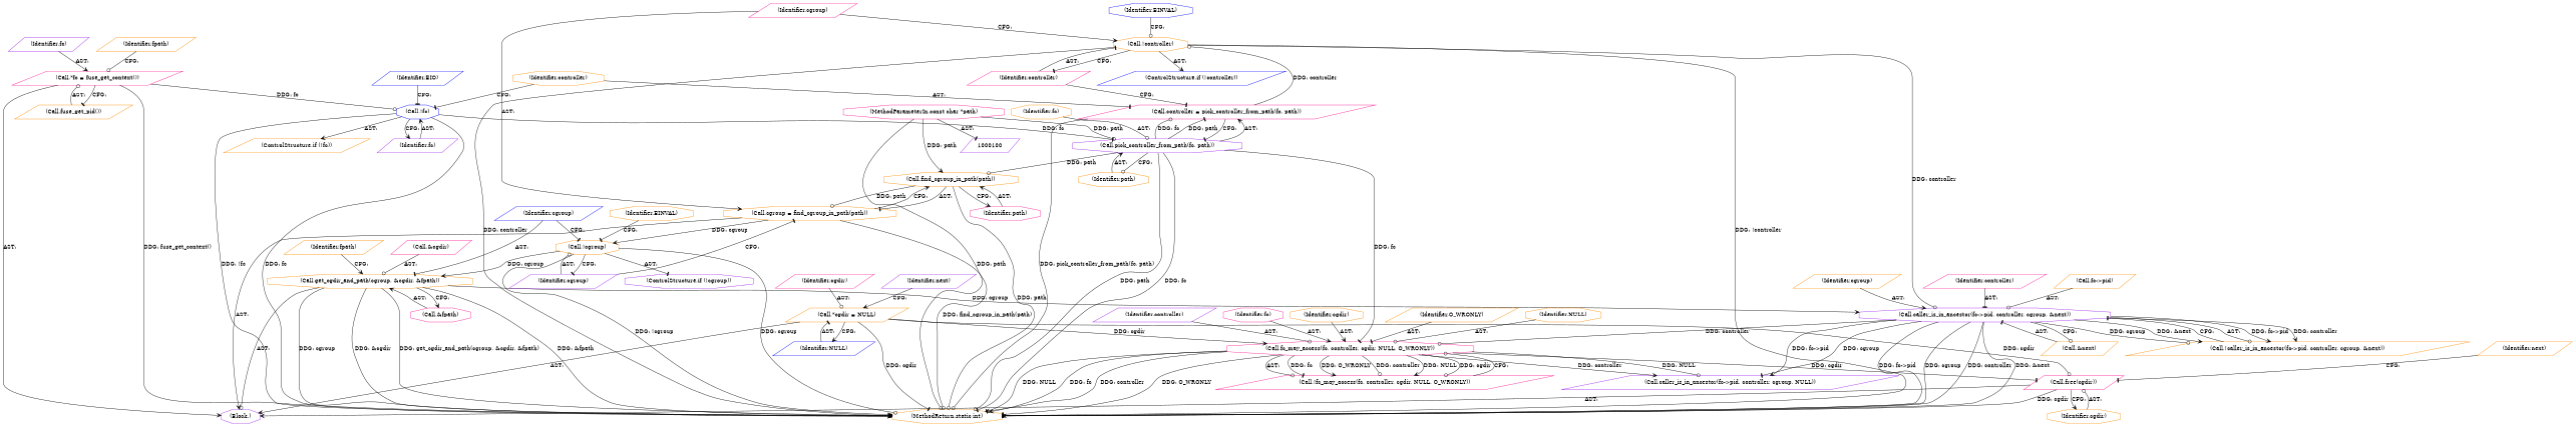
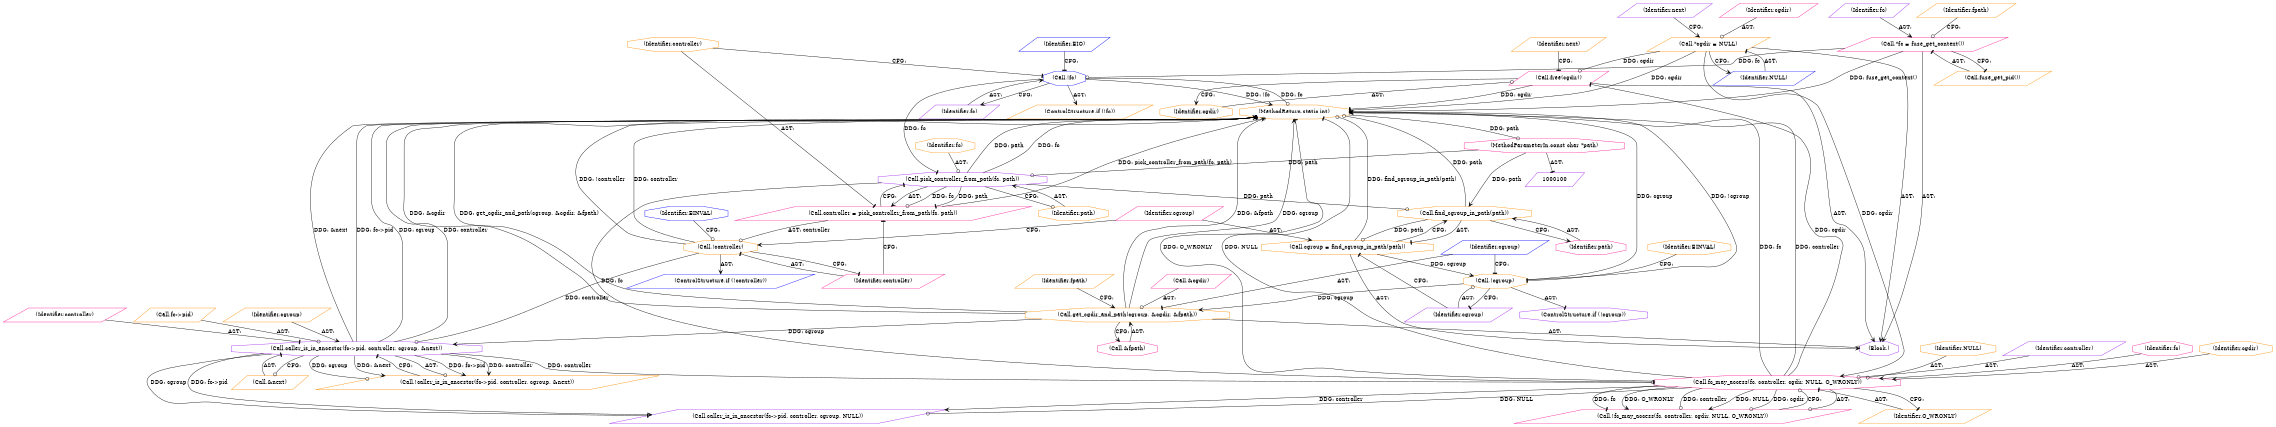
  digraph {
    node [color=darkorange shape=parallelogram]
    edge [arrowhead=vee]
    n1 [color=deeppink label="(Call,free(cgdir))"]
    n2 [label="(MethodReturn,static int)" shape=octagon]
    n3 [label="(Identifier,cgdir)" shape=octagon]
    n4 [color=purple label="(Block,)" shape=octagon]
    n5 [color=deeppink label="(Call,fc_may_access(fc, controller, cgdir, NULL, O_WRONLY))" shape=octagon]
    n6 [color=deeppink label="(Call,!fc_may_access(fc, controller, cgdir, NULL, O_WRONLY))"]
    n7 [label="(Identifier,O_WRONLY)"]
    n8 [color=purple label="(Call,caller_is_in_ancestor(fc->pid, controller, cgroup, NULL))"]
    n9 [color=purple label="(Call,pick_controller_from_path(fc, path))" shape=octagon]
    n10 [color=deeppink label="(Call,controller = pick_controller_from_path(fc, path))"]
    n11 [label="(Call,find_cgroup_in_path(path))" shape=octagon]
    n12 [label="(Identifier,path)" shape=octagon]
    n13 [label="(Call,!controller)" shape=octagon]
    n14 [label="(Call,cgroup = find_cgroup_in_path(path))" shape=octagon]
    n15 [color=deeppink label="(Identifier,path)" shape=octagon]
    n16 [color=blue label="(Call,!fc)" shape=octagon]
    n17 [color=purple label="(Identifier,fc)"]
    n18 [label="(ControlStructure,if (!fc))"]
    n19 [color=deeppink label="(Call,*fc = fuse_get_context())"]
    n20 [label="(Call,fuse_get_pid())"]
    n21 [color=deeppink label="(MethodParameterIn,const char *path)" shape=octagon]
    1000100 [color=purple]
    n23 [color=purple label="(Call,caller_is_in_ancestor(fc->pid, controller, cgroup, &next))" shape=octagon]
    n24 [label="(Call,&next)"]
    n25 [label="(Call,!caller_is_in_ancestor(fc->pid, controller, cgroup, &next))"]
    n26 [color=deeppink label="(Identifier,controller)"]
    n27 [color=blue label="(ControlStructure,if (!controller))"]
    n28 [label="(Call,get_cgdir_and_path(cgroup, &cgdir, &fpath))" shape=octagon]
    n29 [color=deeppink label="(Call,&fpath)" shape=octagon]
    n30 [label="(Call,!cgroup)" shape=octagon]
    n31 [color=purple label="(Identifier,cgroup)"]
    n32 [color=purple label="(ControlStructure,if (!cgroup))" shape=octagon]
    n33 [label="(Call,*cgdir = NULL)"]
    n34 [color=blue label="(Identifier,NULL)"]
    n35 [label="(Identifier,fpath)"]
    n36 [color=blue label="(Identifier,EINVAL)" shape=octagon]
    n37 [color=purple label="(Identifier,fc)"]
    n38 [color=deeppink label="(Identifier,cgroup)"]
    n39 [label="(Identifier,NULL)" shape=octagon]
    n40 [color=purple label="(Identifier,next)"]
    n41 [color=deeppink label="(Identifier,controller)"]
    n42 [label="(Identifier,controller)" shape=octagon]
    n43 [color=blue label="(Identifier,cgroup)"]
    n44 [color=deeppink label="(Call,&cgdir)"]
    n45 [color=deeppink label="(Identifier,cgdir)"]
    n46 [label="(Identifier,fc)" shape=octagon]
    n47 [color=purple label="(Identifier,controller)"]
    n48 [color=deeppink label="(Identifier,fc)" shape=octagon]
    n49 [label="(Identifier,cgdir)" shape=octagon]
    n50 [label="(Identifier,next)"]
    n51 [label="(Call,fc->pid)"]
    n52 [color=blue label="(Identifier,EIO)"]
    n53 [label="(Identifier,EINVAL)" shape=octagon]
    n54 [label="(Identifier,cgroup)"]
    n55 [label="(Identifier,fpath)"]
    n1 -> n2 [arrowhead=tee label="DDG: cgdir"]
    n1 -> n3 [label="CFG: "]
    n1 -> n4 [label="AST: "]
    n3 -> n1 [arrowhead=odot label="AST: "]
    n5 -> n1 [arrowhead=tee label="DDG: cgdir"]
    n5 -> n2 [arrowhead=tee label="DDG: O_WRONLY"]
    n5 -> n2 [arrowhead=tee label="DDG: NULL"]
    n5 -> n2 [label="DDG: fc"]
    n5 -> n2 [label="DDG: controller"]
    n5 -> n6 [arrowhead=odot label="AST: "]
    n5 -> n6 [arrowhead=tee label="DDG: fc"]
    n5 -> n6 [label="DDG: O_WRONLY"]
    n5 -> n6 [arrowhead=odot label="DDG: controller"]
    n5 -> n6 [label="DDG: NULL"]
    n5 -> n6 [arrowhead=odot label="DDG: cgdir"]
+   n5 -> n7 [arrowhead=tee label="CFG: "]
    n5 -> n8 [label="DDG: controller"]
    n5 -> n8 [arrowhead=odot label="DDG: NULL"]
    n6 -> n5 [arrowhead=odot label="CFG: "]
    n7 -> n5 [arrowhead=tee label="AST: "]
    n9 -> n2 [arrowhead=odot label="DDG: path"]
    n9 -> n2 [arrowhead=tee label="DDG: fc"]
    n9 -> n5 [arrowhead=tee label="DDG: fc"]
    n9 -> n10 [label="AST: "]
    n9 -> n10 [arrowhead=odot label="DDG: fc"]
    n9 -> n10 [arrowhead=tee label="DDG: path"]
    n9 -> n11 [arrowhead=odot label="DDG: path"]
    n9 -> n12 [arrowhead=odot label="CFG: "]
    n10 -> n2 [arrowhead=odot label="DDG: pick_controller_from_path(fc, path)"]
    n10 -> n9 [arrowhead=tee label="CFG: "]
-   n10 -> n13 [arrowhead=odot label="DDG: controller"]
+   n10 -> n13 [arrowhead=odot label="AST: controller"]
    n11 -> n2 [arrowhead=odot label="DDG: path"]
    n11 -> n14 [arrowhead=tee label="AST: "]
    n11 -> n14 [arrowhead=odot label="DDG: path"]
    n11 -> n15 [label="CFG: "]
    n12 -> n9 [label="AST: "]
    n13 -> n2 [arrowhead=tee label="DDG: !controller"]
    n13 -> n2 [label="DDG: controller"]
    n13 -> n23 [arrowhead=odot label="DDG: controller"]
    n13 -> n26 [arrowhead=tee label="CFG: "]
    n13 -> n27 [label="AST: "]
    n14 -> n2 [arrowhead=odot label="DDG: find_cgroup_in_path(path)"]
    n14 -> n4 [label="AST: "]
    n14 -> n11 [label="CFG: "]
    n14 -> n30 [label="DDG: cgroup"]
    n15 -> n11 [label="AST: "]
    n16 -> n2 [label="DDG: !fc"]
    n16 -> n2 [arrowhead=odot label="DDG: fc"]
    n16 -> n9 [arrowhead=tee label="DDG: fc"]
    n16 -> n17 [label="CFG: "]
    n16 -> n18 [label="AST: "]
    n17 -> n16 [label="AST: "]
    n19 -> n2 [arrowhead=odot label="DDG: fuse_get_context()"]
    n19 -> n4 [label="AST: "]
    n19 -> n16 [arrowhead=odot label="DDG: fc"]
    n19 -> n20 [arrowhead=tee label="CFG: "]
-   n20 -> n19 [arrowhead=odot label="AST: "]
-   n21 -> n2 [arrowhead=odot label="DDG: path"]
+   n20 -> n19 [arrowhead=tee label="AST: "]
+   n2 -> n21 [arrowhead=odot label="DDG: path"]
    n21 -> n9 [arrowhead=odot label="DDG: path"]
    n21 -> n11 [label="DDG: path"]
    n21 -> 1000100 [arrowhead=tee label="AST: "]
    n23 -> n2 [arrowhead=tee label="DDG: &next"]
    n23 -> n2 [label="DDG: fc->pid"]
    n23 -> n2 [arrowhead=tee label="DDG: cgroup"]
    n23 -> n2 [arrowhead=odot label="DDG: controller"]
    n23 -> n5 [arrowhead=odot label="DDG: controller"]
    n23 -> n8 [label="DDG: fc->pid"]
    n23 -> n8 [arrowhead=tee label="DDG: cgroup"]
    n23 -> n24 [arrowhead=odot label="CFG: "]
    n23 -> n25 [arrowhead=odot label="AST: "]
    n23 -> n25 [label="DDG: fc->pid"]
    n23 -> n25 [label="DDG: controller"]
    n23 -> n25 [arrowhead=odot label="DDG: cgroup"]
    n23 -> n25 [label="DDG: &next"]
    n24 -> n23 [arrowhead=tee label="AST: "]
    n25 -> n23 [arrowhead=tee label="CFG: "]
    n26 -> n10 [arrowhead=tee label="CFG: "]
    n26 -> n13 [arrowhead=tee label="AST: "]
    n28 -> n2 [label="DDG: &cgdir"]
    n28 -> n2 [arrowhead=odot label="DDG: get_cgdir_and_path(cgroup, &cgdir, &fpath)"]
    n28 -> n2 [label="DDG: &fpath"]
    n28 -> n2 [label="DDG: cgroup"]
    n28 -> n4 [arrowhead=odot label="AST: "]
    n28 -> n23 [label="DDG: cgroup"]
    n28 -> n29 [label="CFG: "]
    n29 -> n28 [label="AST: "]
    n30 -> n2 [label="DDG: !cgroup"]
    n30 -> n2 [arrowhead=odot label="DDG: cgroup"]
    n30 -> n28 [label="DDG: cgroup"]
    n30 -> n31 [arrowhead=tee label="CFG: "]
    n30 -> n32 [arrowhead=tee label="AST: "]
    n31 -> n14 [arrowhead=tee label="CFG: "]
    n31 -> n30 [arrowhead=odot label="AST: "]
    n33 -> n1 [arrowhead=odot label="DDG: cgdir"]
    n33 -> n2 [arrowhead=tee label="DDG: cgdir"]
    n33 -> n4 [label="AST: "]
    n33 -> n5 [label="DDG: cgdir"]
    n33 -> n34 [label="CFG: "]
    n34 -> n33 [arrowhead=tee label="AST: "]
    n35 -> n28 [label="CFG: "]
    n36 -> n13 [arrowhead=odot label="CFG: "]
    n37 -> n19 [label="AST: "]
    n38 -> n13 [label="CFG: "]
    n38 -> n14 [label="AST: "]
    n39 -> n5 [arrowhead=odot label="AST: "]
    n40 -> n33 [label="CFG: "]
    n41 -> n23 [arrowhead=tee label="AST: "]
    n42 -> n10 [arrowhead=tee label="AST: "]
    n42 -> n16 [arrowhead=tee label="CFG: "]
    n43 -> n28 [arrowhead=tee label="AST: "]
    n43 -> n30 [arrowhead=tee label="CFG: "]
    n44 -> n28 [arrowhead=odot label="AST: "]
    n45 -> n33 [arrowhead=odot label="AST: "]
    n46 -> n9 [arrowhead=odot label="AST: "]
    n47 -> n5 [arrowhead=odot label="AST: "]
    n48 -> n5 [label="AST: "]
    n49 -> n5 [label="AST: "]
    n50 -> n1 [arrowhead=tee label="CFG: "]
    n51 -> n23 [arrowhead=odot label="AST: "]
    n52 -> n16 [arrowhead=tee label="CFG: "]
    n53 -> n30 [arrowhead=tee label="CFG: "]
    n54 -> n23 [label="AST: "]
    n55 -> n19 [arrowhead=odot label="CFG: "]
  }
